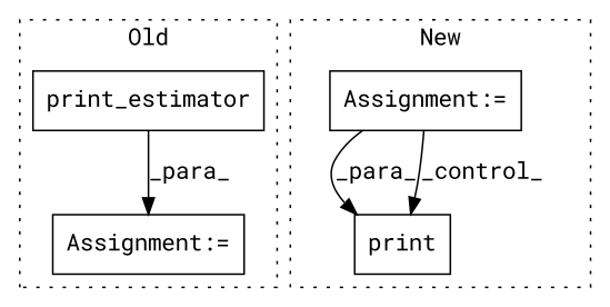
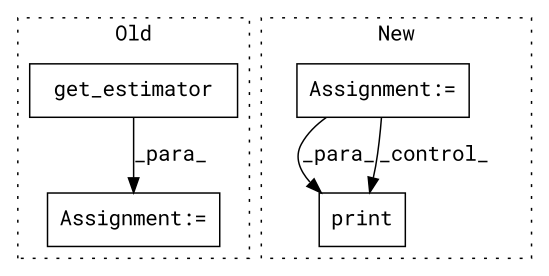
  digraph {
    fontname="Roboto Mono"
    node [a=32 shape=box fontname="Roboto Mono"]
    edge [fontname="Roboto Mono"]
-   n1 [l="14,1" label=print_estimator s="7850,7872"]
+   n1 [l="14,1" label=get_estimator s="7850,7872"]
    n2 [a=7 l=1 label="Assignment:=" s=7844]
    n3 [l="6,1" label=print s="9898,9923"]
    n4 [a=7 l="57,2" label="Assignment:=" s="9818,9886"]
    subgraph cluster_1 {
      label=Old
      style=dotted
      n1
      n2
    }
    subgraph cluster_2 {
      label=New
      style=dotted
      n3
      n4
    }
    n1 -> n2 [label=_para_]
    n4 -> n3 [label=_para_]
    n4 -> n3 [label=_control_]
  }
